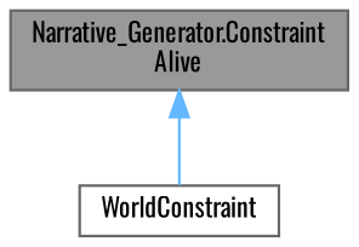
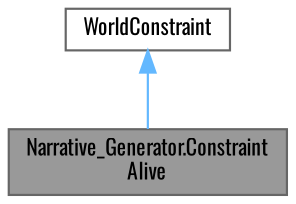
  digraph {
    fontname=Oswald
    node [color=gray40 fontname=Oswald fontsize=10 shape=box style=filled]
    n1 [fillcolor=grey60 fontcolor=black height=0.2 label="Narrative_Generator.Constraint\lAlive" width=0.4]
    n2 [fillcolor=white height=0.2 label=WorldConstraint width=0.4]
-   n1 -> n2 [color=steelblue1 dir=back fontname=Oswald fontsize=10 labelfontname=Helvetica labelfontsize=10 style=solid]
+   n2 -> n1 [color=steelblue1 dir=back fontname=Oswald fontsize=10 labelfontname=Helvetica labelfontsize=10 style=solid]
  }
